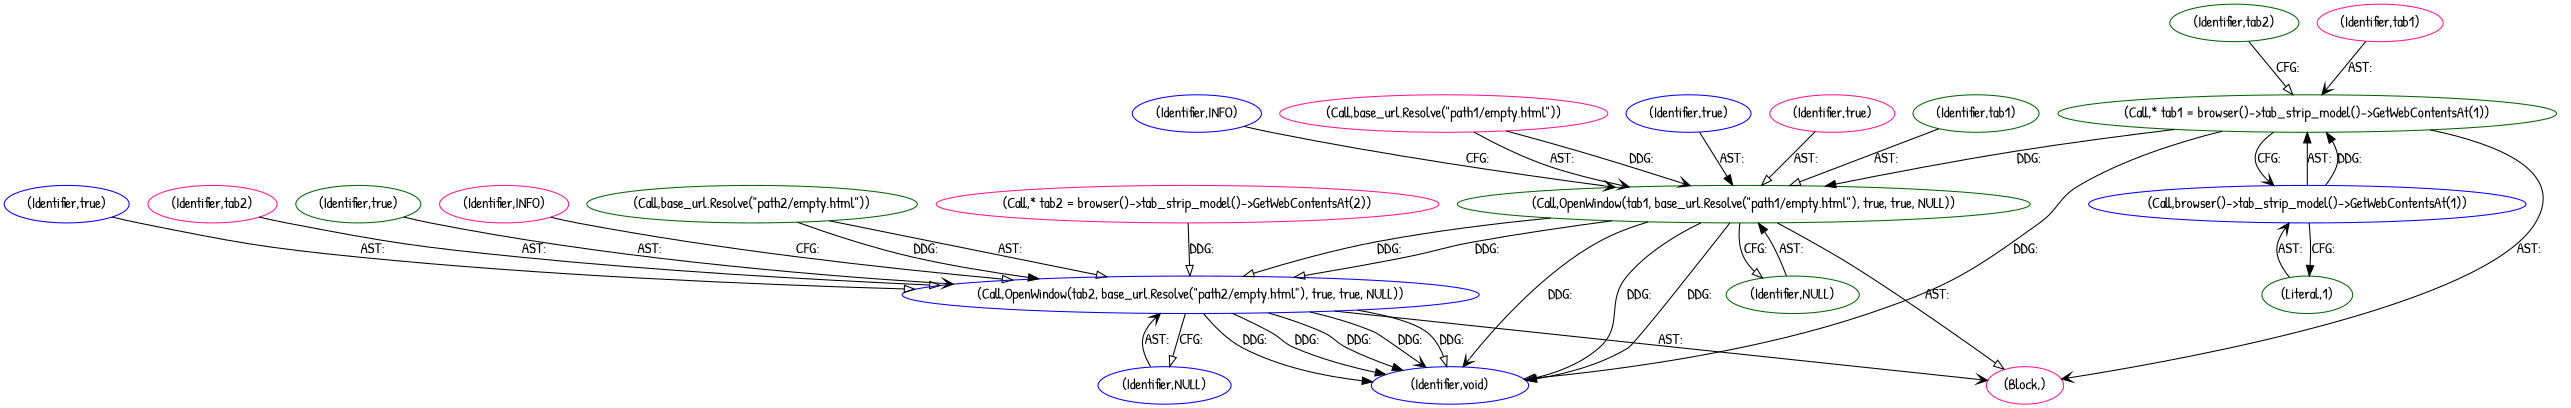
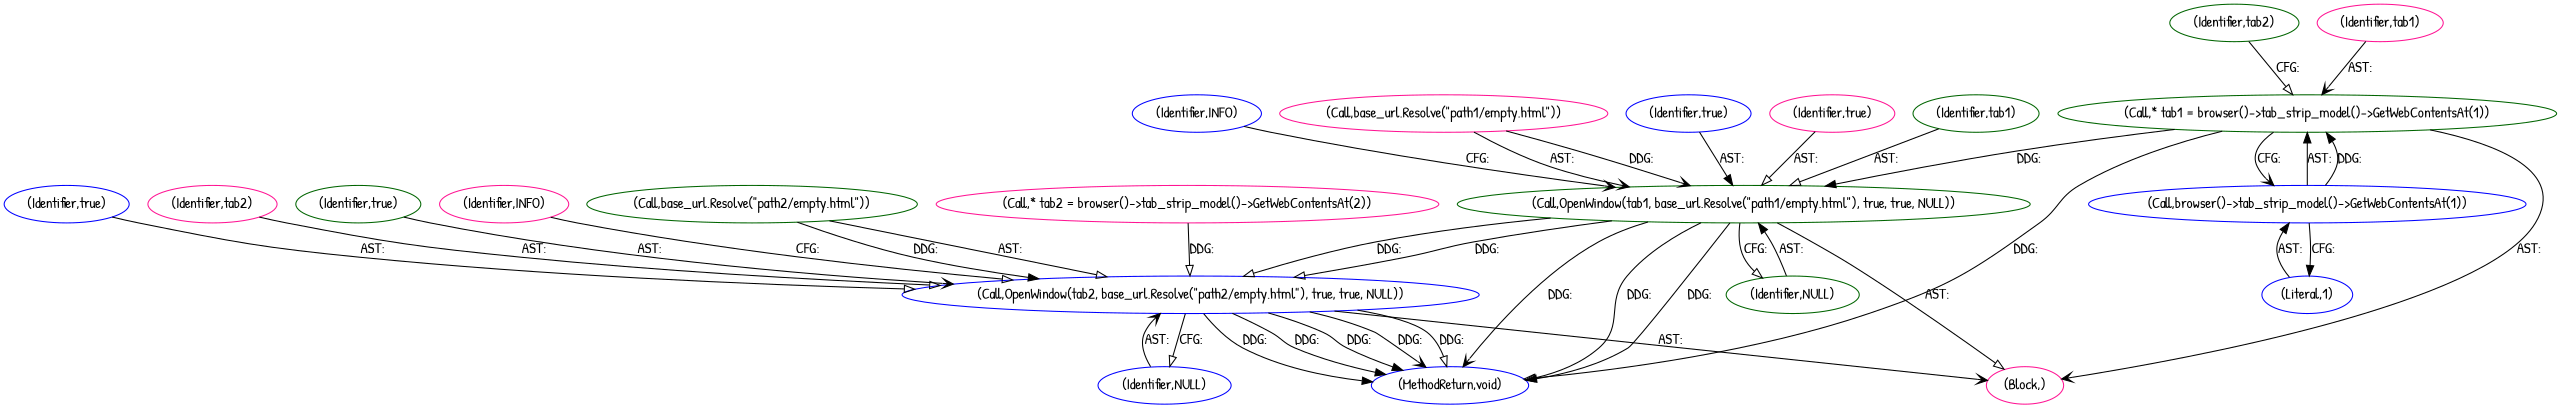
  digraph {
    fontname="Patrick Hand"
    node [color=darkgreen fontname="Patrick Hand"]
    edge [arrowhead=onormal fontname="Patrick Hand"]
    n1 [label="(Call,* tab1 = browser()->tab_strip_model()->GetWebContentsAt(1))"]
    n2 [color=blue label="(Call,browser()->tab_strip_model()->GetWebContentsAt(1))"]
    n3 [label="(Call,OpenWindow(tab1, base_url.Resolve(\"path1/empty.html\"), true, true, NULL))"]
-   n4 [color=blue label="(Identifier,void)"]
+   n4 [color=blue label="(MethodReturn,void)"]
    n5 [color=deeppink label="(Block,)"]
-   n6 [label="(Literal,1)"]
+   n6 [color=blue label="(Literal,1)"]
    n7 [color=blue label="(Call,OpenWindow(tab2, base_url.Resolve(\"path2/empty.html\"), true, true, NULL))"]
    n8 [label="(Identifier,NULL)"]
    n9 [color=blue label="(Identifier,NULL)"]
    n10 [color=deeppink label="(Call,base_url.Resolve(\"path1/empty.html\"))"]
    n11 [color=blue label="(Identifier,true)"]
    n12 [color=deeppink label="(Call,* tab2 = browser()->tab_strip_model()->GetWebContentsAt(2))"]
    n13 [color=deeppink label="(Identifier,true)"]
    n14 [color=blue label="(Identifier,true)"]
    n15 [color=deeppink label="(Identifier,tab2)"]
    n16 [label="(Identifier,true)"]
    n17 [color=deeppink label="(Identifier,INFO)"]
    n18 [label="(Identifier,tab2)"]
    n19 [color=deeppink label="(Identifier,tab1)"]
    n20 [label="(Identifier,tab1)"]
    n21 [label="(Call,base_url.Resolve(\"path2/empty.html\"))"]
    n22 [color=blue label="(Identifier,INFO)"]
    n1 -> n2 [arrowhead=vee label="CFG: "]
    n1 -> n3 [arrowhead=normal label="DDG: "]
    n1 -> n4 [label="DDG: "]
    n1 -> n5 [arrowhead=vee label="AST: "]
    n2 -> n1 [arrowhead=normal label="AST: "]
    n2 -> n1 [arrowhead=normal label="DDG: "]
    n2 -> n6 [arrowhead=normal label="CFG: "]
    n3 -> n4 [arrowhead=normal label="DDG: "]
    n3 -> n4 [arrowhead=vee label="DDG: "]
    n3 -> n4 [label="DDG: "]
    n3 -> n5 [label="AST: "]
    n3 -> n7 [label="DDG: "]
    n3 -> n7 [label="DDG: "]
    n3 -> n8 [label="CFG: "]
-   n6 -> n2 [arrowhead=vee label="AST: "]
+   n6 -> n2 [arrowhead=normal label="AST: "]
    n7 -> n4 [arrowhead=normal label="DDG: "]
    n7 -> n4 [arrowhead=normal label="DDG: "]
    n7 -> n4 [arrowhead=normal label="DDG: "]
    n7 -> n4 [arrowhead=vee label="DDG: "]
    n7 -> n4 [label="DDG: "]
    n7 -> n5 [arrowhead=vee label="AST: "]
    n7 -> n9 [label="CFG: "]
    n8 -> n3 [arrowhead=normal label="AST: "]
    n9 -> n7 [arrowhead=vee label="AST: "]
    n10 -> n3 [arrowhead=vee label="AST: "]
    n10 -> n3 [arrowhead=vee label="DDG: "]
    n11 -> n3 [arrowhead=normal label="AST: "]
    n12 -> n7 [label="DDG: "]
    n13 -> n3 [label="AST: "]
    n14 -> n7 [label="AST: "]
    n15 -> n7 [label="AST: "]
    n16 -> n7 [arrowhead=vee label="AST: "]
    n17 -> n7 [label="CFG: "]
    n18 -> n1 [label="CFG: "]
    n19 -> n1 [arrowhead=vee label="AST: "]
    n20 -> n3 [label="AST: "]
    n21 -> n7 [label="AST: "]
    n21 -> n7 [arrowhead=normal label="DDG: "]
    n22 -> n3 [arrowhead=vee label="CFG: "]
  }
